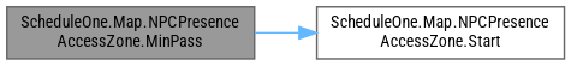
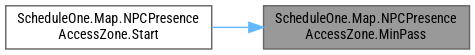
  digraph {
    rankdir=RL
    fontname="Roboto Condensed"
    node [fontname="Roboto Condensed" fontsize=10 shape=box style=filled]
    n1 [color=gray40 fillcolor=grey60 fontcolor=black height=0.2 label="ScheduleOne.Map.NPCPresence\lAccessZone.MinPass" width=0.4]
    n2 [color=grey40 fillcolor=white height=0.2 label="ScheduleOne.Map.NPCPresence\lAccessZone.Start" width=0.4]
-   n2 -> n1 [color=steelblue1 dir=back fontname="Roboto Condensed" fontsize=10 labelfontname=Helvetica labelfontsize=10 style=solid]
+   n1 -> n2 [color=steelblue1 dir=back fontname="Roboto Condensed" fontsize=10 labelfontname=Helvetica labelfontsize=10 style=solid]
  }
